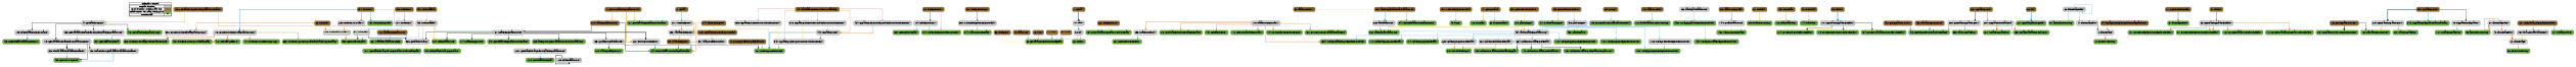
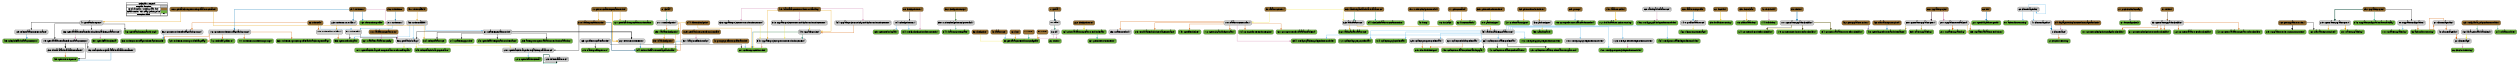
  digraph {
    concentrate=true
    rankdir=TB
    splines=ortho
    node [shape=rect fillcolor="#6db33f" style="rounded,filled"]
    edge [color="#56B4E9" penwidth=2]
-   n1 [label=<         <table cellspacing="0" cellpadding="0" border="1"><tr><td>Code2flow Legend</td></tr><tr><td>         <table cellspacing="0">         <tr><td>Regular function</td><td width="50px" bgcolor='#cccccc'></td></tr>         <tr><td>Trunk function (nothing calls this)</td><td bgcolor='#966F33'></td></tr>         <tr><td>Leaf function (this calls nothing else)</td><td bgcolor='#6db33f'></td></tr>         <tr><td>Function call</td><td><font color='black'>&#8594;</font></td></tr>         </table></td></tr></table>         > margin=0 shape=none fillcolor="" style=""]
+   n1 [label=<         <table cellspacing="0" cellpadding="0" border="1"><tr><td>Code2flow Legend</td></tr><tr><td>         <table cellspacing="0">         <tr><td>Regular function</td><td width="50px" bgcolor='#cccccc'></td></tr>         <tr><td>Trunk function (nothing calls this)</td><td bgcolor='#966F33'></td></tr>         <tr><td>Leaf function (this calls nothing else)</td><td bgcolor='#6db33f'></td></tr>         <tr><td>Function data</td><td><font color='black'>&#8594;</font></td></tr>         </table></td></tr></table>         > margin=0 shape=none fillcolor="" style=""]
    n2 [label="405: _check_default_data_connectors()"]
    n3 [label="416: _get_batch_spec_passthrough()"]
    n4 [fillcolor="#cccccc" label="336: _get_data_asset_name_for_simple_sqlalchemy_datasource()"]
    n5 [fillcolor="#cccccc" label="179: _get_data_asset_name_from_data_connector()"]
    n6 [label="397: _get_default_schema()"]
    n7 [label="439: _get_user_response()"]
    n8 [fillcolor="#cccccc" label="238: _list_available_data_asset_names()"]
    n9 [fillcolor="#cccccc" label="296: _search_through_available_data_asset_names()"]
    n10 [fillcolor="#cccccc" label="47: get_batch_request()"]
    n11 [fillcolor="#cccccc" label="129: select_data_connector_name()"]
    n12 [fillcolor="#cccccc" label="104: _checkpoint_new()"]
    n13 [label="165: _get_notebook_path()"]
    n14 [label="344: _load_script_template()"]
    n15 [label="134: _verify_checkpoint_does_not_exist()"]
    n16 [fillcolor="#cccccc" label="350: _write_checkpoint_script_to_disk()"]
    n17 [fillcolor="#966F33" label="56: checkpoint()"]
    n18 [fillcolor="#966F33" label="88: checkpoint_new()"]
    n19 [fillcolor="#966F33" label="222: checkpoint_run()"]
    n20 [fillcolor="#966F33" label="302: checkpoint_script()"]
    n21 [label="264: print_validation_operator_results_details()"]
    n22 [fillcolor="#966F33" label="150: _write_checkpoint_to_disk()"]
    n23 [fillcolor="#966F33" label="0: (global)()"]
    n24 [label="26: __init__()"]
    n25 [label="38: get_data_context_from_config_file()"]
    n26 [fillcolor="#966F33" label="77: get_command()"]
    n27 [label="106: is_v3_api()"]
    n28 [label="62: list_commands()"]
    n29 [fillcolor="#966F33" label="0: (global)()"]
    n30 [fillcolor="#cccccc" label="36: cli()"]
    n31 [fillcolor="#cccccc" label="70: main()"]
    n32 [fillcolor="#cccccc" label="256: create_notebook()"]
    n33 [label="267: get_notebook_renderer()"]
    n34 [label="273: send_backend_choice_usage_message()"]
    n35 [fillcolor="#966F33" label="309: get_notebook_renderer()"]
    n36 [label="319: yaml_snippet()"]
    n37 [label="458: _yaml_innards()"]
    n38 [label="427: credentials_snippet()"]
    n39 [fillcolor="#966F33" label="469: get_notebook_renderer()"]
    n40 [fillcolor="#cccccc" label="436: yaml_snippet()"]
    n41 [fillcolor="#966F33" label="605: prompt()"]
    n42 [label="172: _build_datasource_intro_string()"]
    n43 [fillcolor="#cccccc" label="178: _datasource_new_flow()"]
    n44 [label="749: _get_files_helper()"]
    n45 [label="712: _get_sql_yaml_helper_class()"]
    n46 [label="734: _prompt_for_execution_engine()"]
    n47 [label="783: _prompt_for_snowflake_auth_method()"]
    n48 [label="760: _prompt_user_for_database_backend()"]
    n49 [label="1394: _verify_sqlalchemy_dependent_modules()"]
    n50 [label="844: check_if_datasource_name_exists()"]
    n51 [fillcolor="#966F33" label="48: datasource()"]
    n52 [fillcolor="#966F33" label="148: datasource_list()"]
    n53 [fillcolor="#966F33" label="92: datasource_new()"]
    n54 [fillcolor="#cccccc" label="123: delete_datasource()"]
    n55 [fillcolor="#966F33" label="803: sanitize_yaml_and_save_datasource()"]
    n56 [label="382: _add_pandas_datasource()"]
    n57 [fillcolor="#cccccc" label="868: _add_spark_datasource()"]
    n58 [fillcolor="#cccccc" label="454: _add_sqlalchemy_datasource()"]
    n59 [label="772: _collect_bigquery_credentials()"]
    n60 [label="784: _collect_mysql_credentials()"]
    n61 [fillcolor="#cccccc" label="629: _collect_postgres_credentials()"]
    n62 [fillcolor="#cccccc" label="820: _collect_redshift_credentials()"]
    n63 [fillcolor="#cccccc" label="664: _collect_snowflake_credentials()"]
    n64 [label="755: _collect_snowflake_credentials_key_pair()"]
    n65 [label="742: _collect_snowflake_credentials_sso()"]
    n66 [label="729: _collect_snowflake_credentials_user_password()"]
    n67 [fillcolor="#cccccc" label="1281: _get_batch_kwargs_for_sqlalchemy_datasource()"]
    n68 [label="1077: _get_batch_kwargs_from_generator_or_from_file_path()"]
    n69 [label="1276: _get_default_schema()"]
    n70 [label="619: _should_hide_input()"]
    n71 [label="1442: _verify_bigquery_dependent_modules()"]
-   n72 [label="1400: _verify_mysql_dependent_modules()"]
+   n72 [fillcolor="#cccccc" label="1400: _verify_mysql_dependent_modules()"]
    n73 [label="1408: _verify_postgresql_dependent_modules()"]
    n74 [label="1456: _verify_pyspark_dependent_modules()"]
    n75 [fillcolor="#cccccc" label="1423: _verify_redshift_dependent_modules()"]
    n76 [label="1434: _verify_snowflake_dependent_modules()"]
    n77 [fillcolor="#cccccc" label="323: add_datasource()"]
    n78 [fillcolor="#966F33" label="228: datasource_profile()"]
    n79 [fillcolor="#cccccc" label="986: get_batch_kwargs()"]
    n80 [fillcolor="#cccccc" label="1470: profile_datasource()"]
    n81 [label="945: select_batch_kwargs_generator()"]
    n82 [label="1462: skip_prompt_message()"]
    n83 [label="135: _build_intro_string()"]
    n84 [fillcolor="#966F33" label="16: docs()"]
    n85 [fillcolor="#966F33" label="135: docs_clean()"]
    n86 [fillcolor="#966F33" label="61: docs_list()"]
    n87 [label="144: build_docs()"]
    n88 [label="103: clean_data_docs()"]
    n89 [fillcolor="#966F33" label="42: docs_build()"]
    n90 [fillcolor="#966F33" label="39: __init__()"]
    n91 [fillcolor="#cccccc" label="107: _generate_upgrade_checklist()"]
    n92 [fillcolor="#cccccc" label="608: _generate_upgrade_report()"]
    n93 [label="408: _get_skipped_store_and_site_names()"]
    n94 [label="124: _process_docs_site_for_checklist()"]
    n95 [label="179: _process_metrics_store_for_checklist()"]
    n96 [label="154: _process_validations_store_for_checklist()"]
    n97 [label="589: _save_upgrade_log()"]
    n98 [label="281: _update_upgrade_log()"]
    n99 [label="335: _update_validation_result_json()"]
    n100 [fillcolor="#cccccc" label="200: _upgrade_store_backend()"]
    n101 [fillcolor="#966F33" label="452: get_upgrade_overview()"]
    n102 [fillcolor="#966F33" label="660: upgrade_project()"]
    n103 [label="221: _get_full_path_to_ge_dir()"]
    n104 [fillcolor="#966F33" label="60: init()"]
    n105 [fillcolor="#966F33" label="463: manual_steps_required()"]
    n106 [label="51: action_list_to_string()"]
    n107 [label="12: cli_colorize_string()"]
    n108 [fillcolor="#cccccc" label="8: cli_message()"]
    n109 [fillcolor="#cccccc" label="62: cli_message_dict()"]
    n110 [fillcolor="#cccccc" label="41: cli_message_list()"]
    n111 [fillcolor="#966F33" label="34: display_not_implemented_message_and_exit()"]
    n112 [label="67: do_config_check()"]
    n113 [fillcolor="#966F33" label="27: project_check_config()"]
    n114 [fillcolor="#966F33" label="11: store()"]
    n115 [label="163: _determine_profile()"]
    n116 [label="412: _exit_early_if_error()"]
    n117 [label="553: _get_notebook_path()"]
    n118 [fillcolor="#cccccc" label="582: _process_suite_edit_flags_and_prompt()"]
    n119 [fillcolor="#cccccc" label="176: _process_suite_new_flags_and_prompt()"]
    n120 [label="338: _suite_convert_flags_to_interactive_mode()"]
    n121 [fillcolor="#cccccc" label="705: _suite_edit_workflow()"]
    n122 [label="444: _suite_new_mode_from_prompt()"]
    n123 [label="363: _suite_new_process_profile_and_batch_request_flags()"]
    n124 [label="429: _suite_new_user_provided_any_flag()"]
    n125 [fillcolor="#cccccc" label="223: _suite_new_workflow()"]
    n126 [fillcolor="#966F33" label="50: suite()"]
    n127 [fillcolor="#966F33" label="66: suite_edit()"]
    n128 [fillcolor="#966F33" label="294: suite_new()"]
    n129 [fillcolor="#cccccc" label="90: _suite_edit()"]
    n130 [fillcolor="#cccccc" label="311: _suite_new()"]
    n131 [fillcolor="#cccccc" label="455: _suite_scaffold()"]
    n132 [fillcolor="#966F33" label="256: suite_demo()"]
    n133 [fillcolor="#966F33" label="450: suite_scaffold()"]
    n134 [label="607: confirm_proceed_or_exit()"]
    n135 [fillcolor="#966F33" label="244: delete_checkpoint()"]
    n136 [label="344: exit_with_failure_message_and_stats()"]
    n137 [fillcolor="#966F33" label="1029: get_batch_request_from_json_file()"]
    n138 [fillcolor="#966F33" label="1060: get_batch_request_using_datasource_name()"]
    n139 [label="121: get_default_expectation_suite_name()"]
    n140 [fillcolor="#966F33" label="70: get_or_create_expectation_suite()"]
    n141 [fillcolor="#966F33" label="357: load_checkpoint()"]
    n142 [fillcolor="#966F33" label="419: load_data_context_with_error_handling()"]
    n143 [fillcolor="#966F33" label="318: load_expectation_suite()"]
    n144 [fillcolor="#cccccc" label="927: load_json_file_into_dict()"]
    n145 [fillcolor="#966F33" label="42: prompt_profile_to_create_a_suite()"]
    n146 [fillcolor="#cccccc" label="271: run_checkpoint()"]
    n147 [label="384: select_datasource()"]
    n148 [fillcolor="#cccccc" label="267: tell_user_suite_exists()"]
    n149 [fillcolor="#cccccc" label="479: upgrade_project()"]
    n150 [fillcolor="#cccccc" label="573: upgrade_project_one_or_multiple_versions_increment()"]
    n151 [fillcolor="#cccccc" label="454: upgrade_project_strictly_multiple_versions_increment()"]
    n152 [fillcolor="#cccccc" label="540: upgrade_project_up_to_one_version_increment()"]
    n153 [fillcolor="#cccccc" label="656: upgrade_project_zero_versions_increment()"]
-   n154 [fillcolor="#cccccc" label="298: validate_checkpoint()"]
+   n154 [label="298: validate_checkpoint()"]
    n155 [label="45: dump()"]
    n156 [label="248: _get_default_expectation_suite_name()"]
    n157 [fillcolor="#cccccc" label="165: _profile_to_create_a_suite()"]
    n158 [label="219: _raise_profiling_errors()"]
    n159 [label="235: attempt_to_open_validation_results_in_data_docs()"]
    n160 [label="274: create_empty_suite()"]
    n161 [fillcolor="#cccccc" label="61: create_expectation_suite()"]
    n162 [fillcolor="#966F33" label="31: __init__()"]
    n163 [fillcolor="#cccccc" label="53: _generate_upgrade_checklist()"]
    n164 [fillcolor="#cccccc" label="219: _generate_upgrade_report()"]
    n165 [label="101: _process_checkpoint_config_for_checklist()"]
    n166 [label="61: _process_checkpoint_store_for_checklist()"]
    n167 [label="122: _process_datasources_for_checklist()"]
    n168 [label="142: _process_validation_operators_for_checklist()"]
    n169 [label="200: _save_upgrade_log()"]
    n170 [label="346: _upgrade_configuration_automatically()"]
    n171 [label="219: _upgrade_overview_common_content()"]
    n172 [fillcolor="#966F33" label="168: get_upgrade_overview()"]
    n173 [label="160: manual_steps_required()"]
    n174 [fillcolor="#966F33" label="252: upgrade_project()"]
    n175 [label="110: _update_upgrade_log()"]
    n176 [fillcolor="#cccccc" label="90: _upgrade_configuration()"]
    n177 [fillcolor="#cccccc" label="152: library_install_load_check()"]
    n178 [label="214: reload_modules()"]
    n179 [fillcolor="#966F33" label="125: verify_library_dependent_modules()"]
    n180 [label="56: action_list_to_string()"]
    n181 [label="26: cli_colorize_string()"]
    n182 [fillcolor="#cccccc" label="22: cli_message()"]
    n183 [fillcolor="#cccccc" label="67: cli_message_dict()"]
    n184 [fillcolor="#cccccc" label="48: cli_message_list()"]
    n185 [label="367: _validate_valdiation_config()"]
    n186 [fillcolor="#966F33" label="118: validation_operator_run()"]
    subgraph sub_1 {
      label=legend
      rank=min
      n1
    }
    subgraph sub_2 {
      label="File: batch_request"
      style=dotted
      n2
      n3
      n4
      n5
      n6
      n7
      n8
      n9
      n10
      n11
    }
    subgraph sub_3 {
      label="File: checkpoint"
      style=dotted
      n12
      n13
      n14
      n15
      n16
      n17
      n18
      n19
      n20
      n21
    }
    subgraph sub_4 {
      label="File: checkpoint"
      style=dotted
      n14
      n15
      n16
      n18
      n19
      n20
      n21
      n22
    }
    subgraph sub_5 {
      label="File: checkpoint_script_template"
      style=dotted
      n23
    }
    subgraph sub_6 {
      label="File: cli"
      style=dotted
      n29
      n30
      n31
      subgraph sub_7 {
        label="Class: CLIState"
        style=dotted
        n24
        n25
      }
      subgraph sub_8 {
        label="Class: CLI"
        style=dotted
        n26
        n27
        n28
      }
    }
    subgraph sub_9 {
      label="File: cli"
      style=dotted
      n29
      n30
      n31
    }
    subgraph sub_10 {
      label="File: datasource"
      style=dotted
      n42
      n43
      n44
      n45
      n46
      n47
      n48
      n49
      n50
      n51
      n52
      n53
      n54
      n55
      subgraph sub_11 {
        label="Class: BaseDatasourceNewYamlHelper"
        style=dotted
        n32
        n33
        n34
      }
      subgraph sub_12 {
        label="Class: FilesYamlHelper"
        style=dotted
        n35
        n36
      }
      subgraph sub_13 {
        label="Class: SQLCredentialYamlHelper"
        style=dotted
        n37
        n38
        n39
        n40
      }
      subgraph sub_14 {
        label="Class: SnowflakeCredentialYamlHelper"
        style=dotted
        n41
      }
    }
    subgraph sub_15 {
      label="File: datasource"
      style=dotted
      n42
      n49
      n52
      n53
      n54
      n56
      n57
      n58
      n59
      n60
      n61
      n62
      n63
      n64
      n65
      n66
      n67
      n68
      n69
      n70
      n71
      n72
      n73
      n74
      n75
      n76
      n77
      n78
      n79
      n80
      n81
      n82
    }
    subgraph sub_16 {
      label="File: docs"
      style=dotted
      n83
      n84
      n85
      n86
    }
    subgraph sub_17 {
      label="File: docs"
      style=dotted
      n83
      n86
      n87
      n88
      n89
    }
    subgraph sub_18 {
      label="File: upgrade_helper_v11"
      style=dotted
      subgraph sub_19 {
        label="Class: UpgradeHelperV11"
        style=dotted
        n90
        n91
        n92
        n93
        n94
        n95
        n96
        n97
        n98
        n99
        n100
        n101
        n102
      }
    }
    subgraph sub_20 {
      label="File: init"
      style=dotted
      n103
      n104
    }
    subgraph sub_21 {
      label="File: init"
      style=dotted
      n103
      n104
    }
    subgraph sub_22 {
      label="File: upgrade_helper_v11"
      style=dotted
      subgraph sub_23 {
        label="Class: UpgradeHelperV11"
        style=dotted
        n90
        n91
        n92
        n93
        n94
        n95
        n96
        n97
        n98
        n99
        n100
        n101
        n102
        n105
      }
    }
    subgraph sub_24 {
      label="File: pretty_printing"
      style=dotted
      n106
      n107
      n108
      n109
      n110
      n111
    }
    subgraph sub_25 {
      label="File: project"
      style=dotted
      n112
      n113
    }
    subgraph sub_26 {
      label="File: project"
      style=dotted
      n112
      n113
    }
    subgraph sub_27 {
      label="File: store"
      style=dotted
      n114
    }
    subgraph sub_28 {
      label="File: suite"
      style=dotted
      n115
      n116
      n117
      n118
      n119
      n120
      n121
      n122
      n123
      n124
      n125
      n126
      n127
      n128
    }
    subgraph sub_29 {
      label="File: suite"
      style=dotted
      n117
      n127
      n128
      n129
      n130
      n131
      n132
      n133
    }
    subgraph sub_30 {
      label="File: toolkit"
      style=dotted
      n134
      n135
      n136
      n137
      n138
      n139
      n140
      n141
      n142
      n143
      n144
      n145
      n146
      n147
      n148
      n149
      n150
      n151
      n152
      n153
      n154
    }
    subgraph sub_31 {
      label="File: toolkit"
      style=dotted
      n134
      n136
      n141
      n142
      n143
      n147
      n148
      n149
      n152
      n156
      n157
      n158
      n159
      n160
      n161
      subgraph sub_32 {
        label="Class: MyYAML"
        style=dotted
        n155
      }
    }
    subgraph sub_33 {
      label="File: upgrade_helper_v13"
      style=dotted
      subgraph sub_34 {
        label="Class: UpgradeHelperV13"
        style=dotted
        n162
        n163
        n164
        n165
        n166
        n167
        n168
        n169
        n170
        n171
        n172
        n173
        n174
      }
    }
    subgraph sub_35 {
      label="File: upgrade_helper_v13"
      style=dotted
      subgraph sub_36 {
        label="Class: UpgradeHelperV13"
        style=dotted
        n162
        n163
        n164
        n166
        n169
        n174
        n175
        n176
      }
    }
    subgraph sub_37 {
      label="File: util"
      style=dotted
      n177
      n178
      n179
    }
    subgraph sub_38 {
      label="File: util"
      style=dotted
      n177
      n178
      n179
      n180
      n181
      n182
      n183
      n184
    }
    subgraph sub_39 {
      label="File: validation_operator"
      style=dotted
      n185
      n186
    }
    n4 -> n5 [color="#CC79A7"]
-   n118 -> n6 [color="#CC79A7"]
+   n4 -> n6 [color="#CC79A7"]
    n5 -> n7 [color="#000000"]
    n5 -> n8 [color="#000000"]
    n5 -> n8 [color="#000000"]
    n5 -> n9 [color="#000000"]
    n8 -> n7 [color="#D55E00"]
    n9 -> n7 [color="#0072B2"]
    n10 -> n3 [color="#000000"]
    n10 -> n4 [color="#000000"]
    n10 -> n5 [color="#000000"]
    n10 -> n11 [color="#000000"]
    n11 -> n2 [color="#0072B2"]
    n12 -> n13
    n12 -> n15
    n16 -> n14 [color="#F0E442"]
    n16 -> n14
    n17 -> n25 [color="#F0E442"]
    n18 -> n12 [color="#000000"]
    n18 -> n15 [color="#CC79A7"]
    n19 -> n21 [color="#F0E442"]
    n19 -> n21 [color="#F0E442"]
    n19 -> n21 [color="#000000"]
    n19 -> n21 [color="#000000"]
    n20 -> n16 [color="#D55E00"]
    n20 -> n16 [color="#009E73"]
    n22 -> n155
    n23 -> n146 [color="#009E73"]
    n26 -> n27 [color="#E69F00"]
    n26 -> n28 [color="#E69F00"]
    n29 -> n31 [color="#0072B2"]
    n29 -> n31 [color="#000000"]
    n30 -> n24 [color="#CC79A7"]
    n30 -> n25 [color="#CC79A7"]
    n31 -> n30 [color="#F0E442"]
    n31 -> n30 [color="#0072B2"]
-   n32 -> n33 [color="#009E73"]
+   n21 -> n33 [color="#009E73"]
    n35 -> n36 [color="#F0E442"]
    n39 -> n38 [color="#E69F00"]
    n39 -> n40 [color="#E69F00"]
    n40 -> n37 [color="#F0E442"]
    n41 -> n47
    n43 -> n32 [color="#D55E00"]
    n43 -> n34 [color="#D55E00"]
    n43 -> n44 [color="#D55E00"]
    n43 -> n45 [color="#D55E00"]
    n43 -> n46 [color="#D55E00"]
    n43 -> n48 [color="#D55E00"]
-   n43 -> n49 [color="#D55E00"]
+   n43 -> n49 [color="#CC79A7"]
    n51 -> n25
    n52 -> n42 [color="#F0E442"]
    n52 -> n42 [color="#E69F00"]
    n53 -> n43 [color="#F0E442"]
    n53 -> n77 [color="#F0E442"]
    n54 -> n54 [color="#009E73"]
    n54 -> n54 [color="#000000"]
    n55 -> n50 [color="#009E73"]
    n55 -> n77 [color="#009E73"]
    n57 -> n74 [color="#CC79A7"]
    n58 -> n49
    n58 -> n59
    n58 -> n60
    n58 -> n61
    n58 -> n62
    n58 -> n63
    n58 -> n71
    n58 -> n72
    n58 -> n73
    n58 -> n75
    n58 -> n76
    n61 -> n70 [color="#D55E00"]
    n62 -> n70 [color="#D55E00"]
    n63 -> n64 [color="#000000"]
    n63 -> n65 [color="#000000"]
    n63 -> n66 [color="#000000"]
    n67 -> n69
    n75 -> n73 [color="#CC79A7"]
    n77 -> n56 [color="#E69F00"]
    n77 -> n58 [color="#E69F00"]
    n78 -> n80
    n78 -> n80
    n79 -> n67 [color="#F0E442"]
    n79 -> n68 [color="#F0E442"]
    n79 -> n81 [color="#F0E442"]
    n80 -> n82 [color="#F0E442"]
    n84 -> n25 [color="#E69F00"]
    n85 -> n88 [color="#E69F00"]
    n86 -> n83 [color="#E69F00"]
    n86 -> n83 [color="#F0E442"]
    n89 -> n87 [color="#CC79A7"]
    n90 -> n91 [color="#0072B2"]
    n90 -> n91 [color="#0072B2"]
    n91 -> n94 [color="#F0E442"]
    n91 -> n94 [color="#000000"]
    n91 -> n95 [color="#F0E442"]
    n91 -> n95 [color="#000000"]
    n91 -> n96 [color="#F0E442"]
    n91 -> n96 [color="#000000"]
    n92 -> n93
    n92 -> n93 [color="#E69F00"]
    n92 -> n97
    n92 -> n97 [color="#E69F00"]
    n100 -> n98 [color="#D55E00"]
    n100 -> n98 [color="#D55E00"]
    n100 -> n98 [color="#D55E00"]
    n100 -> n98 [color="#D55E00"]
    n100 -> n98 [color="#E69F00"]
    n100 -> n98 [color="#E69F00"]
    n100 -> n98 [color="#E69F00"]
    n100 -> n98 [color="#E69F00"]
    n100 -> n99 [color="#D55E00"]
    n100 -> n99 [color="#E69F00"]
    n101 -> n93
    n101 -> n93 [color="#CC79A7"]
    n102 -> n92 [color="#CC79A7"]
    n102 -> n92 [color="#000000"]
    n102 -> n100 [color="#CC79A7"]
    n102 -> n100 [color="#CC79A7"]
    n102 -> n100 [color="#000000"]
    n102 -> n100 [color="#000000"]
    n104 -> n103
    n104 -> n103 [color="#0072B2"]
    n105 -> n93 [color="#0072B2"]
    n108 -> n107 [color="#D55E00"]
    n109 -> n106
    n109 -> n109
    n109 -> n110
    n110 -> n108 [color="#0072B2"]
    n110 -> n108 [color="#0072B2"]
    n111 -> n108 [color="#CC79A7"]
    n113 -> n112 [color="#009E73"]
    n113 -> n112 [color="#CC79A7"]
    n114 -> n25 [color="#009E73"]
    n118 -> n120 [color="#0072B2"]
    n119 -> n116 [color="#D55E00"]
    n119 -> n120 [color="#D55E00"]
    n119 -> n122 [color="#D55E00"]
    n119 -> n123 [color="#D55E00"]
    n119 -> n124 [color="#D55E00"]
    n121 -> n117 [color="#D55E00"]
    n125 -> n121 [color="#E69F00"]
    n126 -> n25 [color="#E69F00"]
    n127 -> n118 [color="#D55E00"]
    n127 -> n121 [color="#D55E00"]
+   n127 -> n129
    n128 -> n115 [color="#0072B2"]
    n128 -> n119 [color="#0072B2"]
    n128 -> n125 [color="#0072B2"]
    n128 -> n130 [color="#CC79A7"]
    n129 -> n79 [color="#000000"]
    n129 -> n117 [color="#000000"]
    n130 -> n129
    n131 -> n79
    n131 -> n117
    n131 -> n161
    n132 -> n130 [color="#0072B2"]
    n133 -> n131 [color="#E69F00"]
    n135 -> n134 [color="#E69F00"]
    n135 -> n154 [color="#E69F00"]
    n137 -> n144 [color="#CC79A7"]
    n138 -> n10 [color="#E69F00"]
    n138 -> n147 [color="#E69F00"]
    n140 -> n139 [color="#E69F00"]
    n140 -> n143 [color="#E69F00"]
    n140 -> n148 [color="#E69F00"]
    n140 -> n148 [color="#E69F00"]
    n141 -> n136 [color="#F0E442"]
    n141 -> n136 [color="#009E73"]
    n141 -> n136 [color="#009E73"]
    n142 -> n149 [color="#E69F00"]
    n142 -> n150 [color="#CC79A7"]
    n142 -> n151 [color="#CC79A7"]
    n142 -> n152 [color="#E69F00"]
    n142 -> n153 [color="#CC79A7"]
    n143 -> n136 [color="#000000"]
    n143 -> n136
-   n143 -> n161 [color="#000000"]
+   n143 -> n67 [color="#000000"]
    n144 -> n136
    n144 -> n136
    n144 -> n136
    n144 -> n136
    n144 -> n136
    n145 -> n134
    n146 -> n136 [color="#D55E00"]
    n146 -> n154 [color="#D55E00"]
    n148 -> n136 [color="#0072B2"]
    n149 -> n134 [color="#F0E442"]
    n149 -> n134 [color="#0072B2"]
    n149 -> n152 [color="#F0E442"]
    n149 -> n152 [color="#0072B2"]
    n150 -> n149 [color="#F0E442"]
    n150 -> n152 [color="#F0E442"]
    n151 -> n149 [color="#D55E00"]
    n152 -> n134 [color="#F0E442"]
    n152 -> n134 [color="#CC79A7"]
    n153 -> n152 [color="#F0E442"]
    n154 -> n136 [color="#E69F00"]
    n154 -> n141 [color="#E69F00"]
    n157 -> n134 [color="#000000"]
    n157 -> n158 [color="#000000"]
    n161 -> n79 [color="#000000"]
    n161 -> n147 [color="#000000"]
    n161 -> n148 [color="#000000"]
    n161 -> n148 [color="#000000"]
    n161 -> n156 [color="#000000"]
-   n161 -> n157 [color="#000000"]
    n161 -> n159 [color="#000000"]
    n161 -> n160 [color="#000000"]
    n162 -> n163 [color="#0072B2"]
    n162 -> n163 [color="#D55E00"]
    n163 -> n165 [color="#D55E00"]
    n163 -> n166 [color="#D55E00"]
    n163 -> n166 [color="#D55E00"]
    n163 -> n167 [color="#D55E00"]
    n163 -> n168 [color="#D55E00"]
    n164 -> n169 [color="#E69F00"]
    n164 -> n169 [color="#E69F00"]
    n164 -> n173 [color="#E69F00"]
    n172 -> n171 [color="#000000"]
    n172 -> n171 [color="#000000"]
    n172 -> n173 [color="#000000"]
    n174 -> n164 [color="#009E73"]
    n174 -> n164 [color="#000000"]
    n174 -> n170 [color="#009E73"]
    n174 -> n176 [color="#000000"]
    n176 -> n175
    n177 -> n182 [color="#F0E442"]
    n177 -> n182 [color="#F0E442"]
    n179 -> n177 [color="#F0E442"]
    n179 -> n177
    n179 -> n178 [color="#F0E442"]
    n179 -> n178
    n182 -> n181 [color="#CC79A7"]
-   n183 -> n180 [color="#D55E00"]
+   n176 -> n180 [color="#D55E00"]
    n183 -> n183 [color="#D55E00"]
    n183 -> n184 [color="#D55E00"]
    n184 -> n182 [color="#D55E00"]
    n184 -> n182 [color="#D55E00"]
    n186 -> n79 [color="#CC79A7"]
    n186 -> n185 [color="#CC79A7"]
  }
